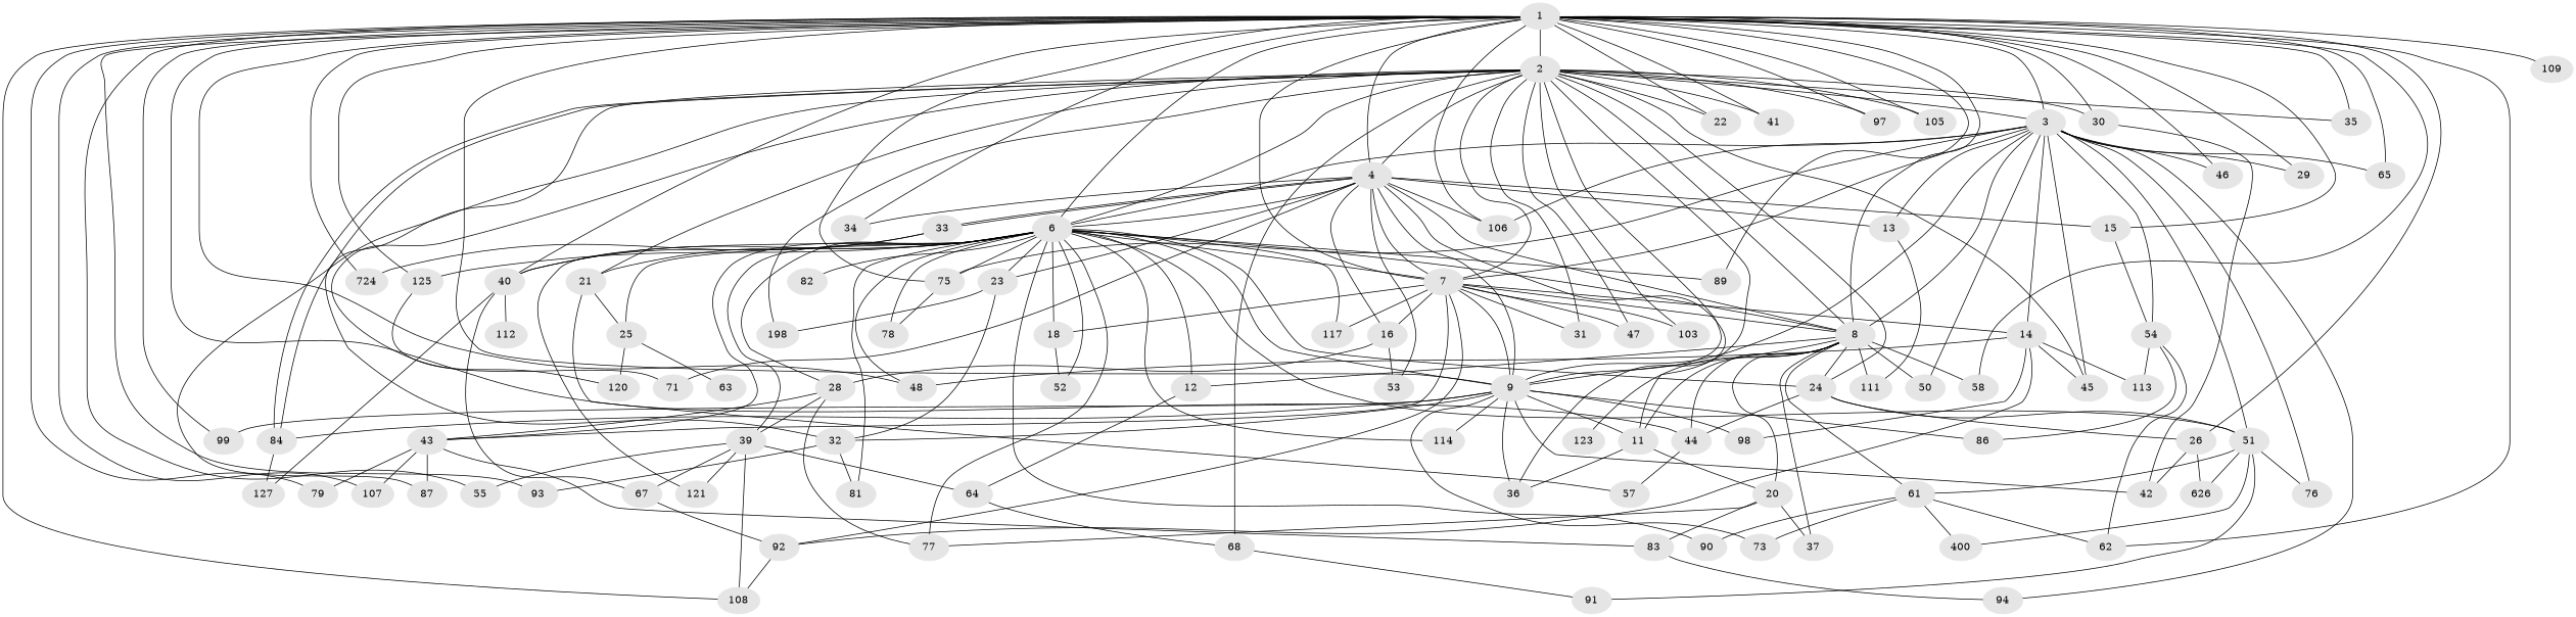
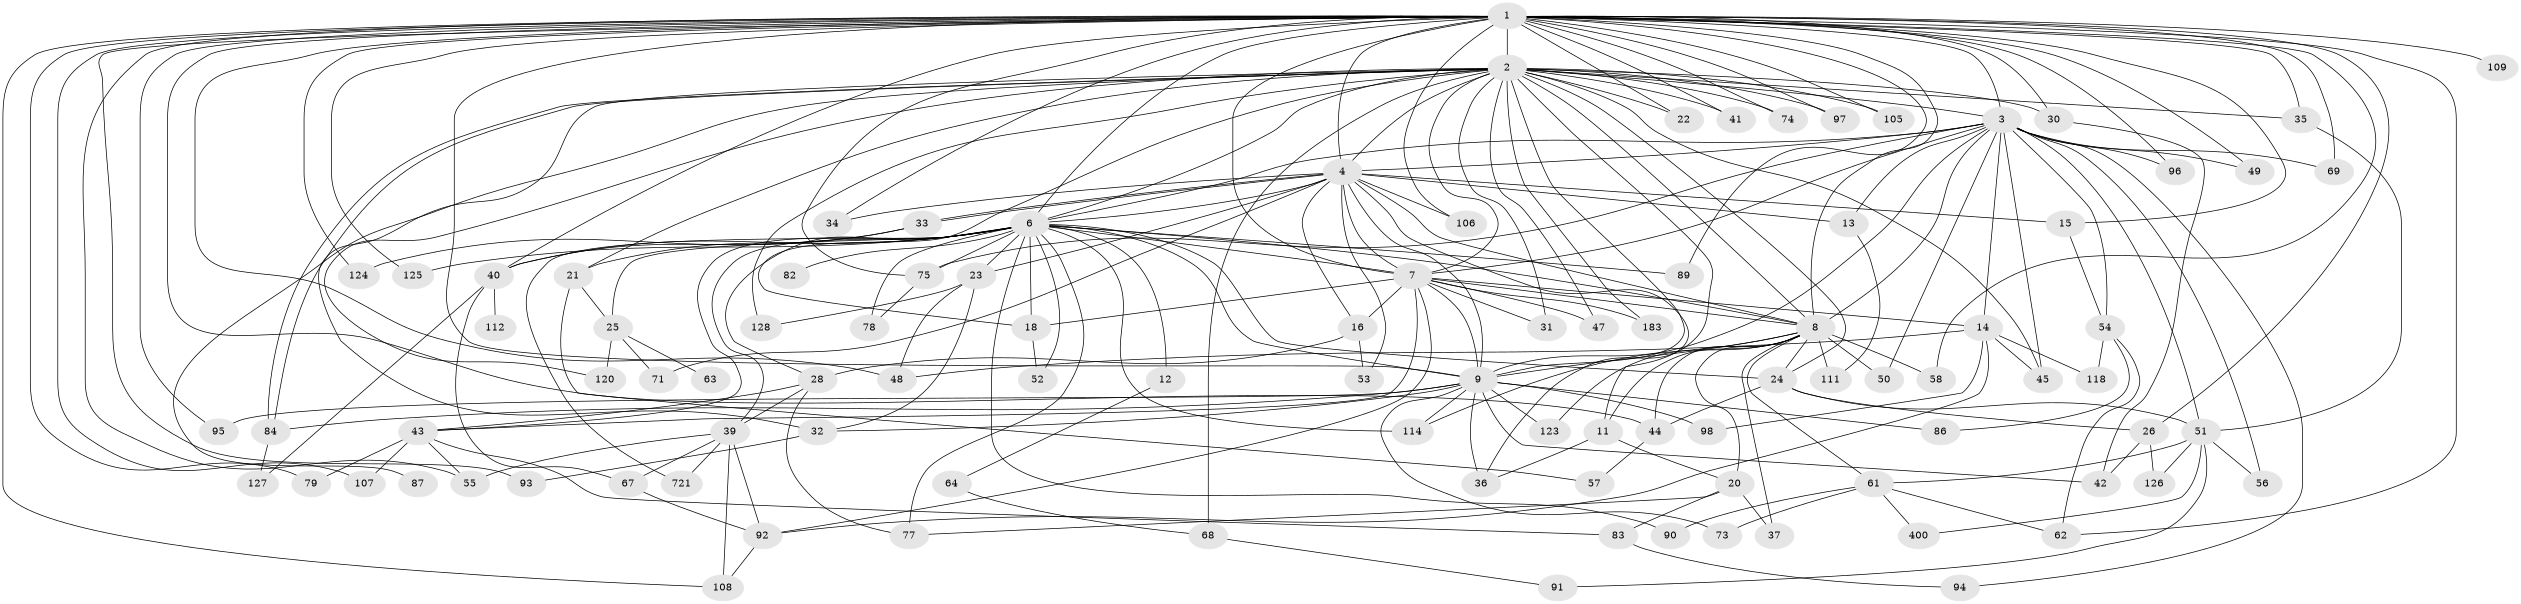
  graph {
    node [color=gray90 style=filled]
    1 [super="+10"]
    2 [super="+27"]
    3 [super="+5"]
    4 [super="+17"]
    6 [super="+19"]
    7 [super="+38"]
    8 [super="+119"]
    9 [super="+70"]
    15
    22
    26
    30 [super="+66"]
    34
    35
    40 [super="+85"]
    41
    44 [super="+96"]
-   46
+   46 [label=96]
    48 [super="+102"]
-   49 [label=29]
+   49
    55
    58
    62
-   65 [super="+69"]
+   65 [super="+69" label=69]
+   74
    75 [super="+76"]
    79
    89
    93
-   95 [label=99]
+   95
    97
    105
    106
    107
    108
    109
-   124 [label=724]
+   124
    125
    18 [super="+29"]
    21
    24 [super="+60"]
    31
    32 [super="+80"]
    36
    45
    47
    68
    84 [super="+110"]
    87
-   103
+   103 [label=183]
    120
-   128 [label=198]
+   128
    13
    14 [super="+101"]
    50
    51 [super="+72"]
    54
-   56 [label=76]
+   56
    94
    11 [super="+122"]
    16
    23
    33 [super="+88"]
    53
    71
    77 [super="+116"]
    12
    25
    28
    39 [super="+115"]
    43 [super="+104"]
    52
    78
-   81
    82
    90
    114
-   117
-   121
+   121 [label=721]
    92
    20
    37
    61 [super="+99"]
    111
    123
    42
    73
    86
    98
-   126 [label=626]
+   126
    67 [super="+118"]
    112
    127
    57
    91
-   113
+   113 [label=118]
    n97 [label=400]
    64
    63
    83
    1 -- 2 [weight=3]
    1 -- 3 [weight=4]
    1 -- 4 [weight=2]
    1 -- 6 [weight=2]
    1 -- 7 [weight=2]
    1 -- 8 [weight=2]
    1 -- 9 [weight=3]
    1 -- 15
    1 -- 22
    1 -- 26
    1 -- 30
    1 -- 34
    1 -- 35
    1 -- 40
    1 -- 41
    1 -- 44
    1 -- 46
    1 -- 48
    1 -- 49
    1 -- 55
    1 -- 58
    1 -- 62
    1 -- 65
+   1 -- 74
    1 -- 75
    1 -- 79
    1 -- 89
    1 -- 93
    1 -- 95
    1 -- 97
    1 -- 105
    1 -- 106
    1 -- 107
    1 -- 108
    1 -- 109 [weight=2]
    1 -- 124
    1 -- 125
    2 -- 3 [weight=2]
    2 -- 4
    2 -- 6
    2 -- 7
    2 -- 8
    2 -- 9
    2 -- 22
    2 -- 30
    2 -- 35
    2 -- 41
+   2 -- 74
    2 -- 97
    2 -- 105
+   2 -- 18
    2 -- 21
    2 -- 24
    2 -- 31
    2 -- 32
    2 -- 36
    2 -- 45
    2 -- 47
    2 -- 68
    2 -- 84
    2 -- 84
    2 -- 87
    2 -- 103
    2 -- 120
    2 -- 128
-   3 -- 106 [weight=2]
+   3 -- 4 [weight=2]
    3 -- 6 [weight=2]
    3 -- 7 [weight=2]
    3 -- 8 [weight=2]
    3 -- 9 [weight=2]
    3 -- 46
    3 -- 49
    3 -- 65 [weight=2]
    3 -- 75
    3 -- 45
    3 -- 13
    3 -- 14
    3 -- 50
    3 -- 51
    3 -- 54
    3 -- 56
    3 -- 94
    4 -- 6
    4 -- 7
    4 -- 8
    4 -- 9 [weight=2]
    4 -- 15
    4 -- 34
    4 -- 106
    4 -- 13
    4 -- 11
    4 -- 16
    4 -- 23
    4 -- 33
    4 -- 33
    4 -- 53
    4 -- 71
    6 -- 7
    6 -- 8
    6 -- 9 [weight=2]
    6 -- 40 [weight=2]
-   6 -- 48
+   23 -- 48
    6 -- 75
    6 -- 89
    6 -- 125
    6 -- 18 [weight=2]
    6 -- 21
    6 -- 24
-   6 -- 51
+   35 -- 51
    6 -- 23
    6 -- 77
    6 -- 12
    6 -- 25
    6 -- 28
    6 -- 39
    6 -- 43
    6 -- 52
    6 -- 78
-   6 -- 81
    6 -- 82 [weight=2]
    6 -- 90
    6 -- 114
-   6 -- 117
    6 -- 121
    7 -- 8
    7 -- 9
    7 -- 18
    7 -- 31
    7 -- 47
    7 -- 103
    7 -- 14
    7 -- 16
    7 -- 43
-   7 -- 117
    7 -- 92
    8 -- 9
    8 -- 44 [weight=2]
    8 -- 58
    8 -- 24
    8 -- 50
    8 -- 11
-   8 -- 12
+   8 -- 114
    8 -- 20
    8 -- 37
    8 -- 61
    8 -- 111
    8 -- 123
    9 -- 95
    9 -- 32
    9 -- 36
    9 -- 84
    9 -- 114
-   9 -- 11
+   9 -- 123
    9 -- 42
    9 -- 73
    9 -- 86
    9 -- 98
    15 -- 54
    26 -- 42
    26 -- 126
    30 -- 42
    40 -- 67
    40 -- 112
    40 -- 127
    44 -- 57
    75 -- 78
    18 -- 52
    21 -- 25
    21 -- 57
    24 -- 26
    24 -- 44
    24 -- 51
    32 -- 93
-   32 -- 81
    68 -- 91
    84 -- 127
    13 -- 111
    14 -- 48
    14 -- 45
    14 -- 92
    14 -- 98
    14 -- 113
    51 -- 56
    51 -- 61
    51 -- 126
    51 -- 91
    51 -- n97
    54 -- 62
    54 -- 86
    54 -- 113
    11 -- 36
    11 -- 20
    16 -- 53
    16 -- 28
    23 -- 32
    23 -- 128
    33 -- 40
    33 -- 124
    12 -- 64
    25 -- 120
-   125 -- 71
+   25 -- 71
    25 -- 63
    28 -- 77
    28 -- 39
    28 -- 43
    39 -- 55
    39 -- 108
    39 -- 121
    39 -- 67
-   39 -- 64
+   39 -- 92
    43 -- 79
    43 -- 107
-   43 -- 87
+   43 -- 55
    43 -- 83
    92 -- 108
    20 -- 77
    20 -- 37
    20 -- 83
    61 -- 62
    61 -- 90
    61 -- 73
    61 -- n97
    67 -- 92
    64 -- 68
    83 -- 94
  }
